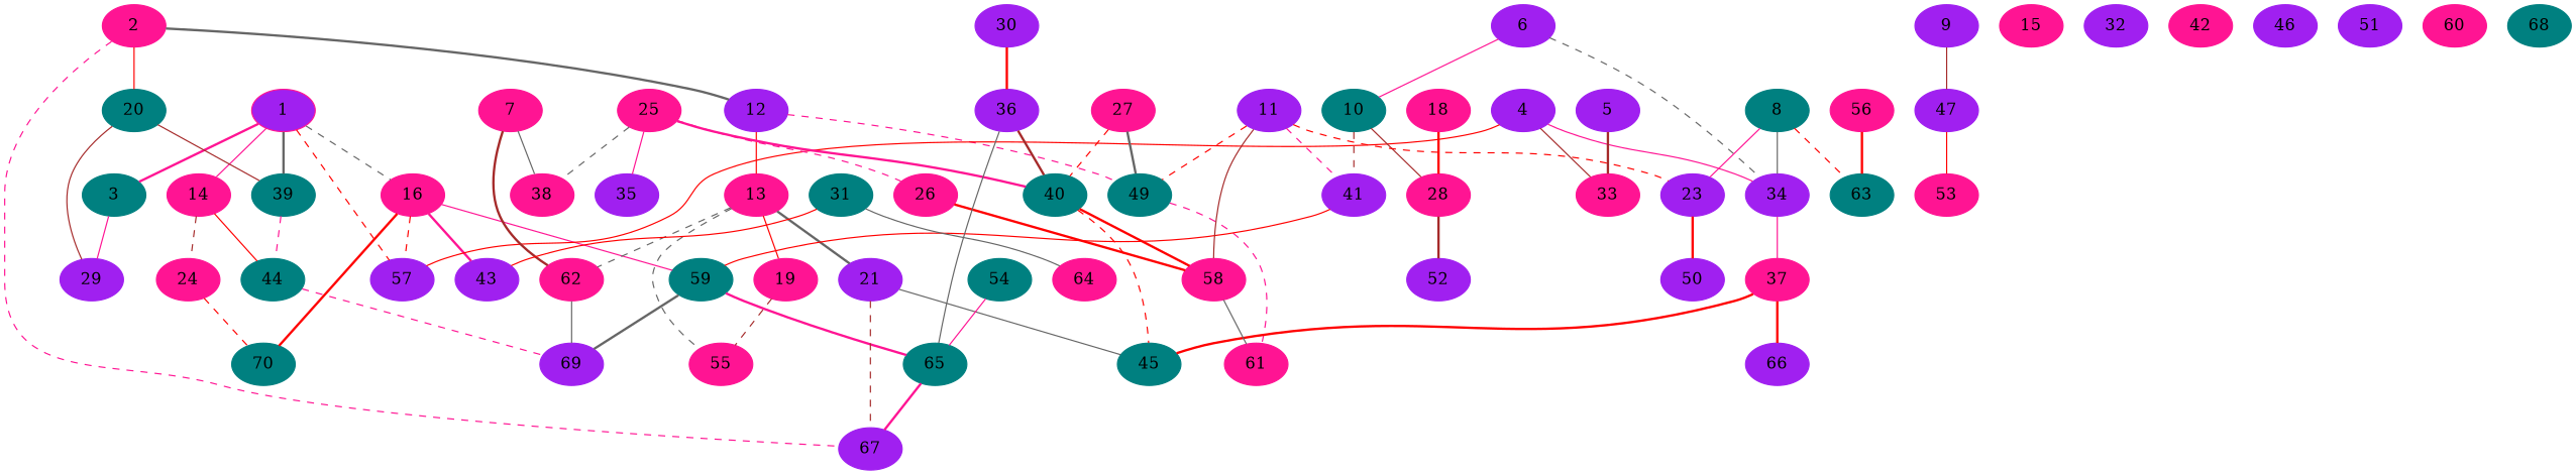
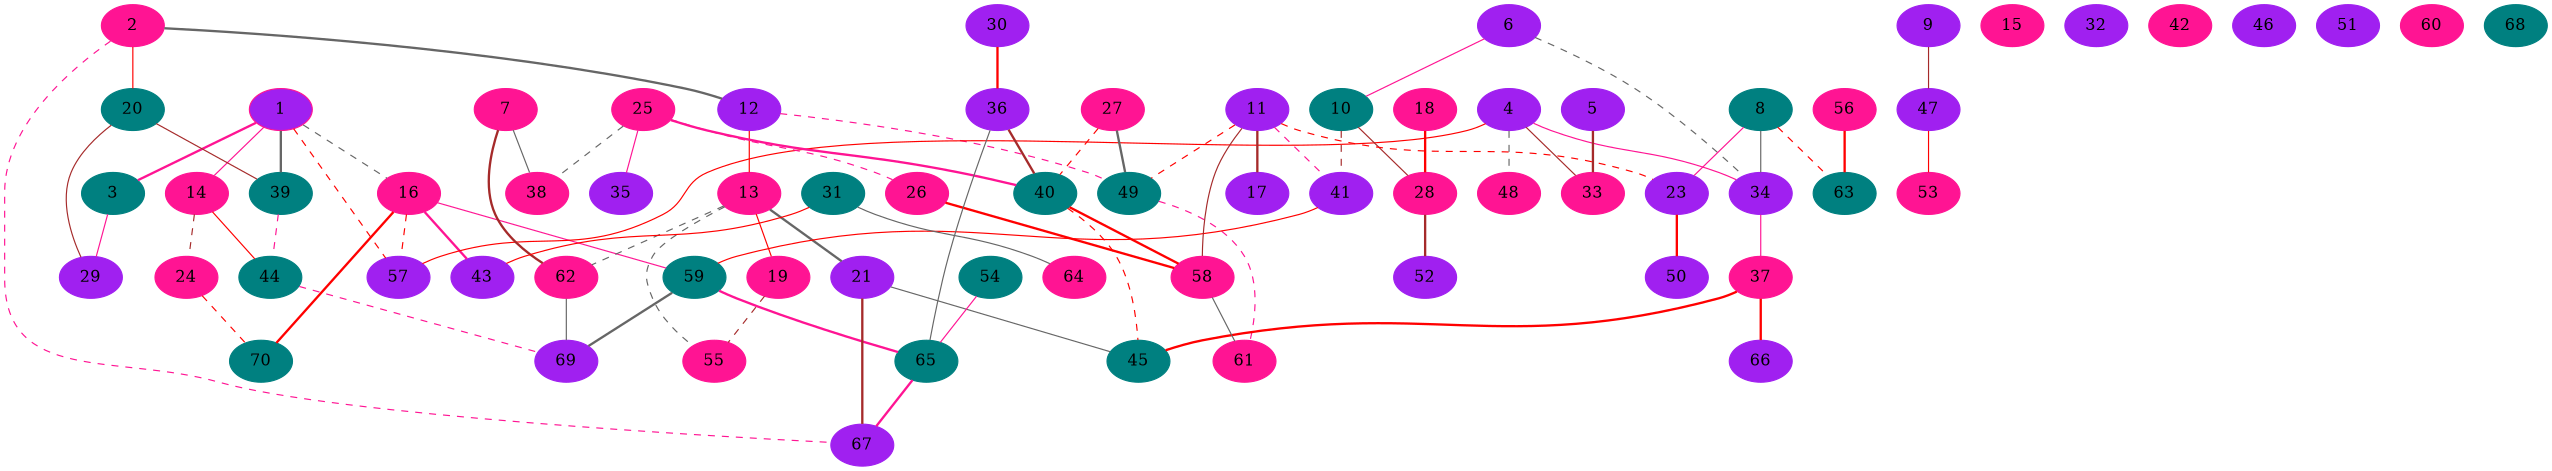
  graph {
    node [color=deeppink style=filled]
    edge [color=red style=solid]
    1 [fillcolor=purple]
    3 [color=teal]
    14
    16
    39 [color=teal]
    57 [color=purple]
    29 [color=purple]
    24
    44 [color=teal]
    43 [color=purple]
    59 [color=teal]
    70 [color=teal]
    12 [color=purple]
    2
    20 [color=teal]
    67 [color=purple]
    49 [color=teal]
    13
    4 [color=purple]
    33
    34 [color=purple]
+   48
    37
    5 [color=purple]
    6 [color=purple]
    10 [color=teal]
    28
    41 [color=purple]
    7
    38
    62
    69 [color=purple]
    8 [color=teal]
    23 [color=purple]
    63 [color=teal]
    50 [color=purple]
    9 [color=purple]
    47 [color=purple]
    53
    52 [color=purple]
    11 [color=purple]
+   17 [color=purple]
    58
    61
    19
    55
    21 [color=purple]
    45 [color=teal]
    15
    65 [color=teal]
    18
    54 [color=teal]
    25
    26
    35 [color=purple]
    40 [color=teal]
    27
    30 [color=purple]
    36 [color=purple]
    31 [color=teal]
    64
    32 [color=purple]
    66 [color=purple]
    42
    46 [color=purple]
    51 [color=purple]
    56
    60
    68 [color=teal]
    1 -- 3 [color=deeppink style=bold]
    1 -- 14 [color=deeppink]
    1 -- 16 [color=gray40 style=dashed]
    1 -- 39 [color=gray40 style=bold]
    1 -- 57 [style=dashed]
    3 -- 29 [color=deeppink]
    14 -- 24 [color=brown style=dashed]
    14 -- 44
    16 -- 57 [style=dashed]
    16 -- 43 [color=deeppink style=bold]
    16 -- 59 [color=deeppink]
    16 -- 70 [style=bold]
    39 -- 44 [color=deeppink style=dashed]
    24 -- 70 [style=dashed]
    44 -- 69 [color=deeppink style=dashed]
    59 -- 69 [color=gray40 style=bold]
    59 -- 65 [color=deeppink style=bold]
    12 -- 49 [color=deeppink style=dashed]
    12 -- 13
    2 -- 12 [color=gray40 style=bold]
    2 -- 20
    2 -- 67 [color=deeppink style=dashed]
    20 -- 39 [color=brown]
    20 -- 29 [color=brown]
    49 -- 61 [color=deeppink style=dashed]
    13 -- 62 [color=gray40 style=dashed]
    13 -- 19
    13 -- 55 [color=gray40 style=dashed]
    13 -- 21 [color=gray40 style=bold]
    4 -- 57
    4 -- 33 [color=brown]
    4 -- 34 [color=deeppink]
+   4 -- 48 [color=gray40 style=dashed]
    34 -- 37 [color=deeppink]
    37 -- 45 [style=bold]
    37 -- 66 [style=bold]
    5 -- 33 [color=brown style=bold]
    6 -- 34 [color=gray40 style=dashed]
    6 -- 10 [color=deeppink]
    10 -- 28 [color=brown]
    10 -- 41 [color=brown style=dashed]
    28 -- 52 [color=brown style=bold]
    41 -- 59
    7 -- 38 [color=gray40]
    7 -- 62 [color=brown style=bold]
    62 -- 69 [color=gray40]
    8 -- 34 [color=gray40]
    8 -- 23 [color=deeppink]
    8 -- 63 [style=dashed]
    23 -- 50 [style=bold]
    9 -- 47 [color=brown]
    47 -- 53
    11 -- 49 [style=dashed]
    11 -- 41 [color=deeppink style=dashed]
    11 -- 23 [style=dashed]
+   11 -- 17 [color=brown style=bold]
    11 -- 58 [color=brown]
    58 -- 61 [color=gray40]
    19 -- 55 [color=brown style=dashed]
-   21 -- 67 [color=brown style=dashed]
+   21 -- 67 [color=brown style=bold]
    21 -- 45 [color=gray40]
    65 -- 67 [color=deeppink style=bold]
    18 -- 28 [style=bold]
    54 -- 65 [color=deeppink]
    25 -- 38 [color=gray40 style=dashed]
    25 -- 26 [color=deeppink style=dashed]
    25 -- 35 [color=deeppink]
    25 -- 40 [color=deeppink style=bold]
    26 -- 58 [style=bold]
    40 -- 58 [style=bold]
    40 -- 45 [style=dashed]
    27 -- 49 [color=gray40 style=bold]
    27 -- 40 [style=dashed]
    30 -- 36 [style=bold]
    36 -- 65 [color=gray40]
    36 -- 40 [color=brown style=bold]
    31 -- 43
    31 -- 64 [color=gray40]
    56 -- 63 [style=bold]
  }
